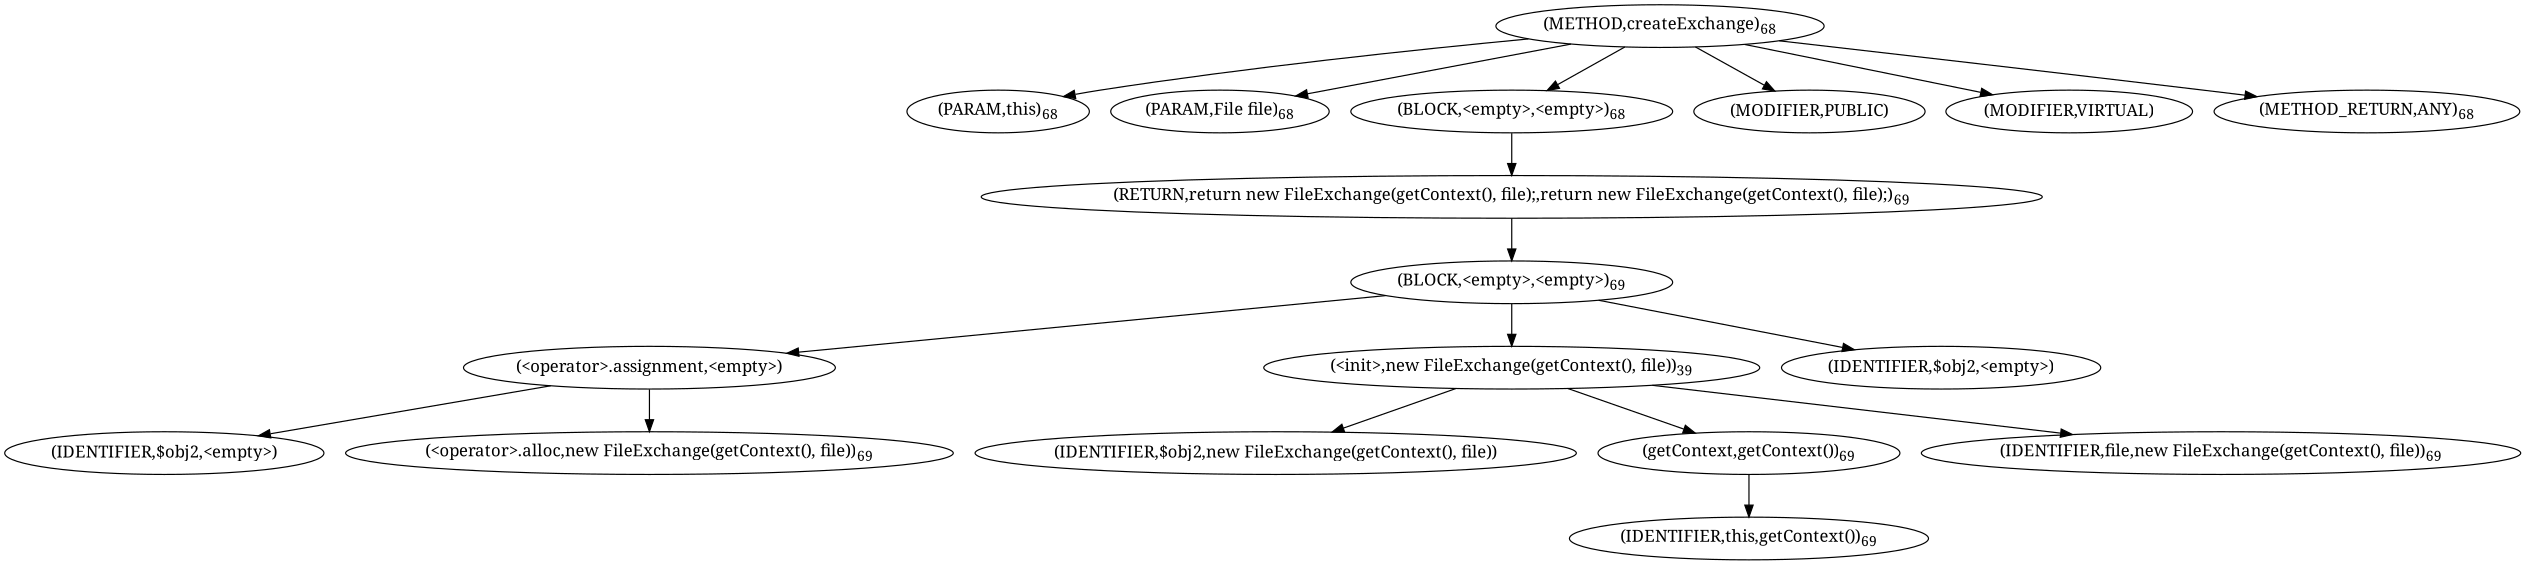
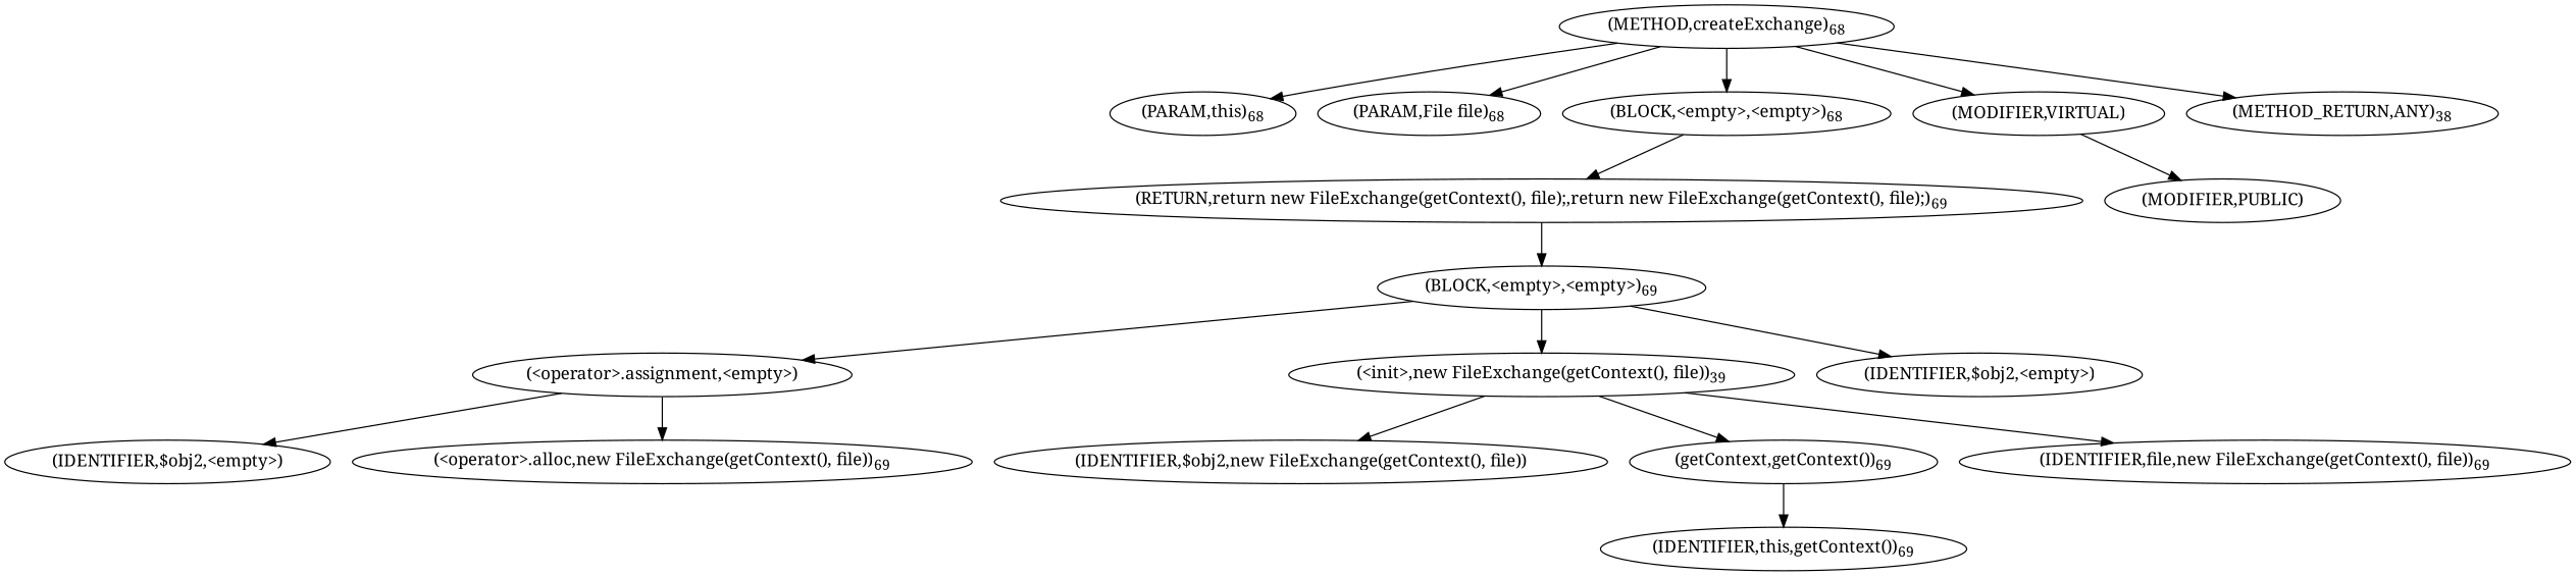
  digraph {
    fontname="Noto Serif"
    node [fontname="Noto Serif"]
    edge [fontname="Noto Serif"]
    n1 [label=<(METHOD,createExchange)<SUB>68</SUB>>]
    n2 [label=<(PARAM,this)<SUB>68</SUB>>]
    n3 [label=<(PARAM,File file)<SUB>68</SUB>>]
    n4 [label=<(BLOCK,&lt;empty&gt;,&lt;empty&gt;)<SUB>68</SUB>>]
    n5 [label=<(MODIFIER,PUBLIC)>]
    n6 [label=<(MODIFIER,VIRTUAL)>]
-   n7 [label=<(METHOD_RETURN,ANY)<SUB>68</SUB>>]
+   n7 [label=<(METHOD_RETURN,ANY)<SUB>38</SUB>>]
    n8 [label=<(RETURN,return new FileExchange(getContext(), file);,return new FileExchange(getContext(), file);)<SUB>69</SUB>>]
    n9 [label=<(BLOCK,&lt;empty&gt;,&lt;empty&gt;)<SUB>69</SUB>>]
    n10 [label=<(&lt;operator&gt;.assignment,&lt;empty&gt;)>]
    n11 [label=<(&lt;init&gt;,new FileExchange(getContext(), file))<SUB>39</SUB>>]
    n12 [label=<(IDENTIFIER,$obj2,&lt;empty&gt;)>]
    n13 [label=<(IDENTIFIER,$obj2,&lt;empty&gt;)>]
    n14 [label=<(&lt;operator&gt;.alloc,new FileExchange(getContext(), file))<SUB>69</SUB>>]
    n15 [label=<(IDENTIFIER,$obj2,new FileExchange(getContext(), file))>]
    n16 [label=<(getContext,getContext())<SUB>69</SUB>>]
    n17 [label=<(IDENTIFIER,file,new FileExchange(getContext(), file))<SUB>69</SUB>>]
    n18 [label=<(IDENTIFIER,this,getContext())<SUB>69</SUB>>]
    n1 -> n2
    n1 -> n3
    n1 -> n4
-   n1 -> n5
+   n6 -> n5
    n1 -> n6
    n1 -> n7
    n4 -> n8
    n8 -> n9
    n9 -> n10
    n9 -> n11
    n9 -> n12
    n10 -> n13
    n10 -> n14
    n11 -> n15
    n11 -> n16
    n11 -> n17
    n16 -> n18
  }
